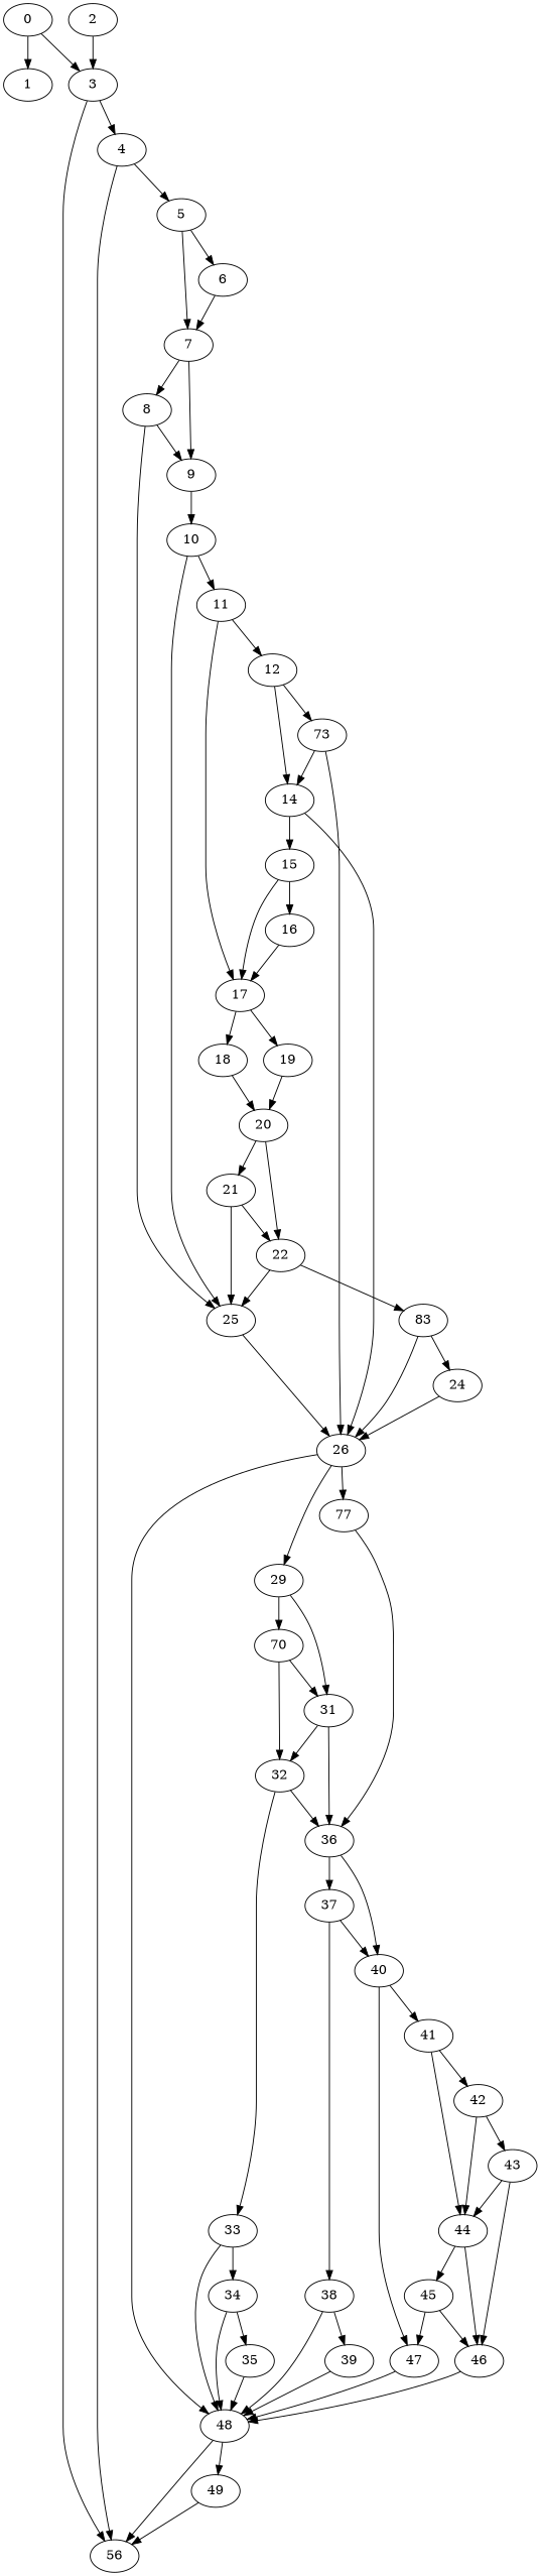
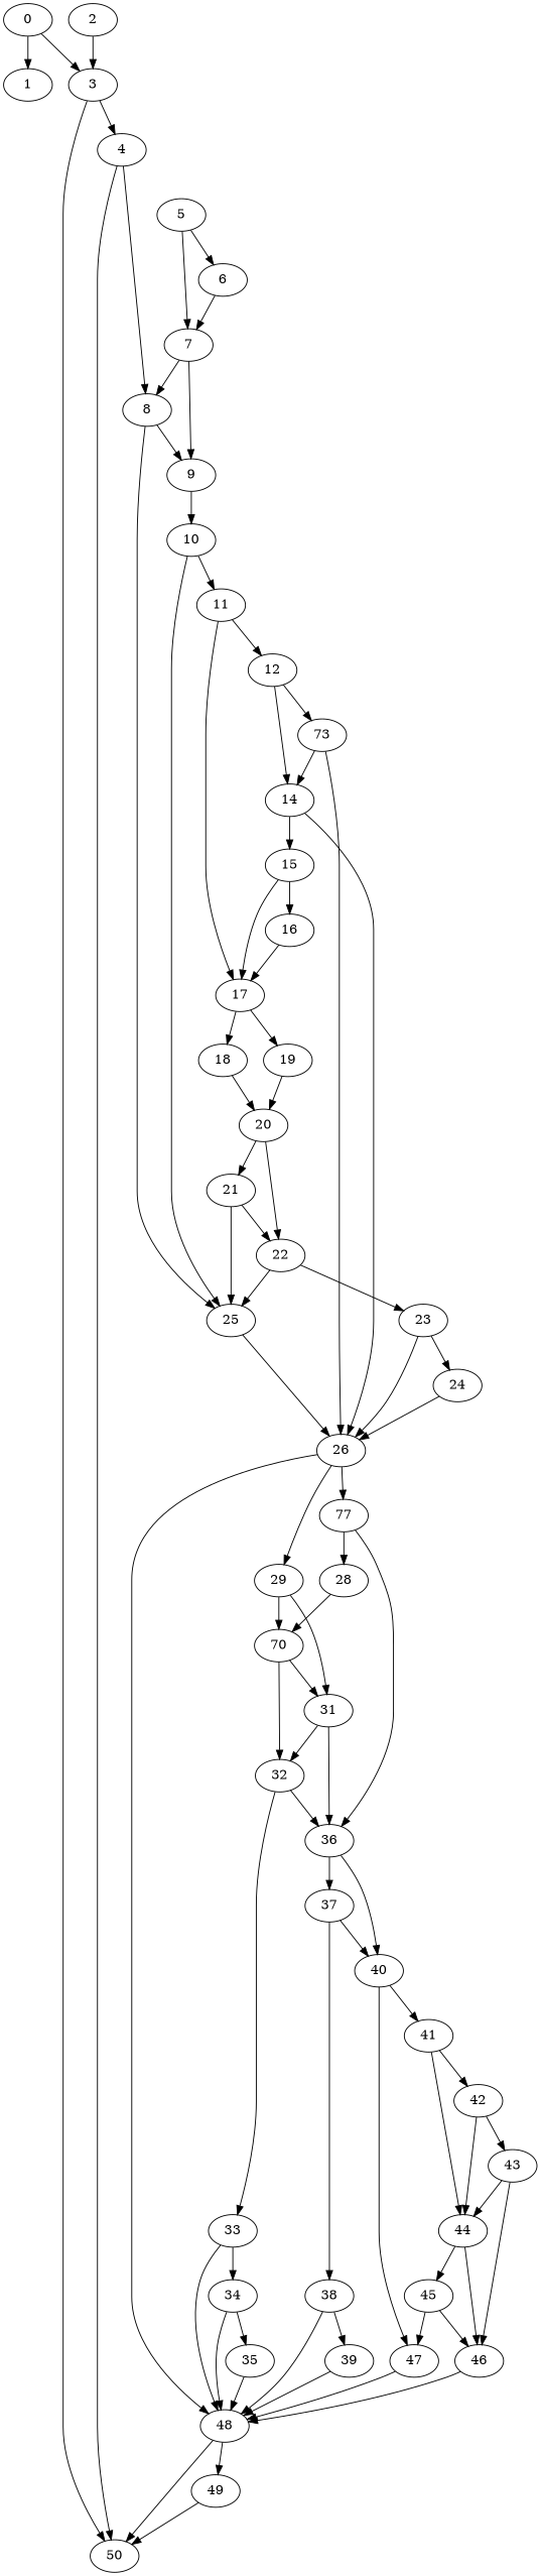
  digraph {
    0
    1
    3
    4
-   50 [label=56]
+   50
    2
    5
    6
    7
    8
    9
    25
    10
    26
    11
    12
    17
    n18 [label=73]
    14
    18
    19
    15
    n23 [label=77]
    48
    29
    16
    20
    21
    22
-   23 [label=83]
+   23
    24
+   28
    36
    49
    n35 [label=70]
    37
    40
    31
    32
    33
    34
    35
    38
    41
    47
    39
    42
    44
    43
    46
    45
    0 -> 1
    0 -> 3
    3 -> 4
    3 -> 50
    4 -> 50
-   4 -> 5
+   4 -> 8
    2 -> 3
    5 -> 6
    5 -> 7
    6 -> 7
    7 -> 8
    7 -> 9
    8 -> 9
    8 -> 25
    9 -> 10
    25 -> 26
    10 -> 25
    10 -> 11
    26 -> n23
    26 -> 48
    26 -> 29
    11 -> 12
    11 -> 17
    12 -> n18
    12 -> 14
    17 -> 18
    17 -> 19
    n18 -> 26
    n18 -> 14
    14 -> 26
    14 -> 15
    18 -> 20
    19 -> 20
    15 -> 17
    15 -> 16
+   n23 -> 28
    n23 -> 36
    48 -> 50
    48 -> 49
    29 -> n35
    29 -> 31
    16 -> 17
    20 -> 21
    20 -> 22
    21 -> 25
    21 -> 22
    22 -> 25
    22 -> 23
    23 -> 26
    23 -> 24
    24 -> 26
+   28 -> n35
    36 -> 37
    36 -> 40
    49 -> 50
    n35 -> 31
    n35 -> 32
    37 -> 40
    37 -> 38
    40 -> 41
    40 -> 47
    31 -> 36
    31 -> 32
    32 -> 36
    32 -> 33
    33 -> 48
    33 -> 34
    34 -> 48
    34 -> 35
    35 -> 48
    38 -> 48
    38 -> 39
    41 -> 42
    41 -> 44
    47 -> 48
    39 -> 48
    42 -> 44
    42 -> 43
    44 -> 46
    44 -> 45
    43 -> 44
    43 -> 46
    46 -> 48
    45 -> 47
    45 -> 46
  }
